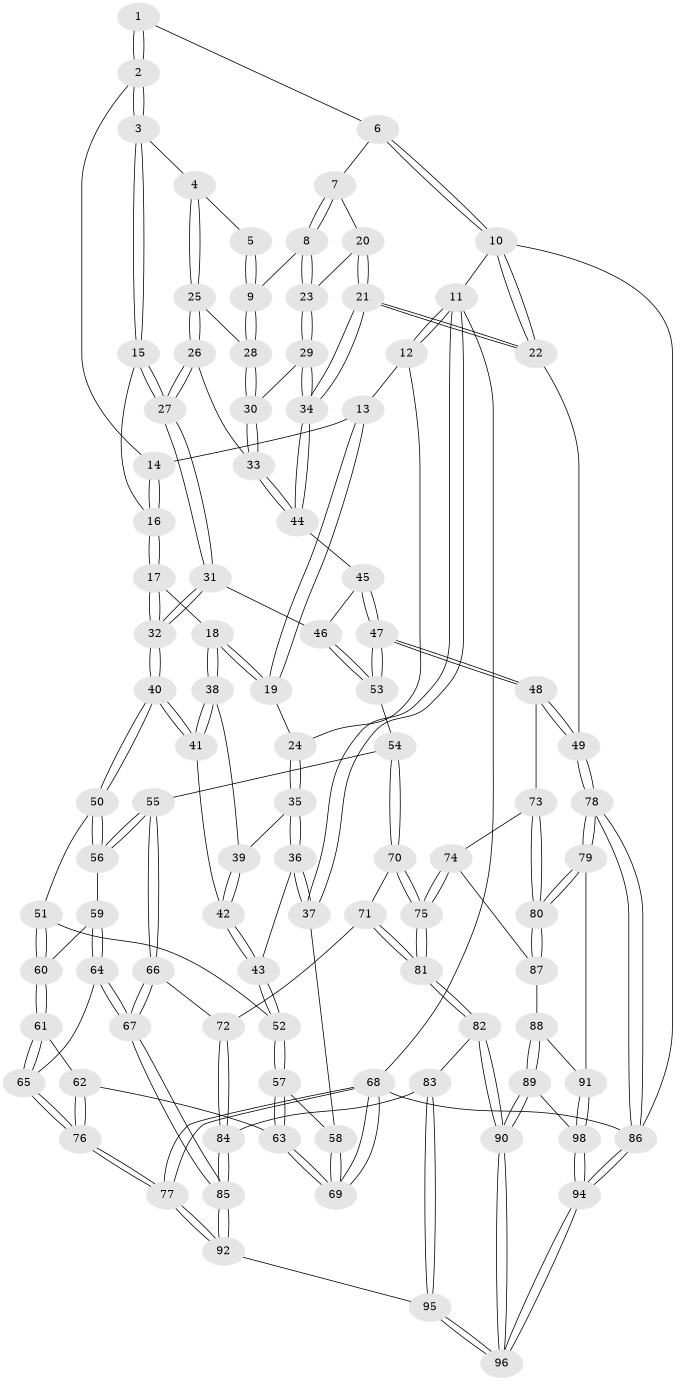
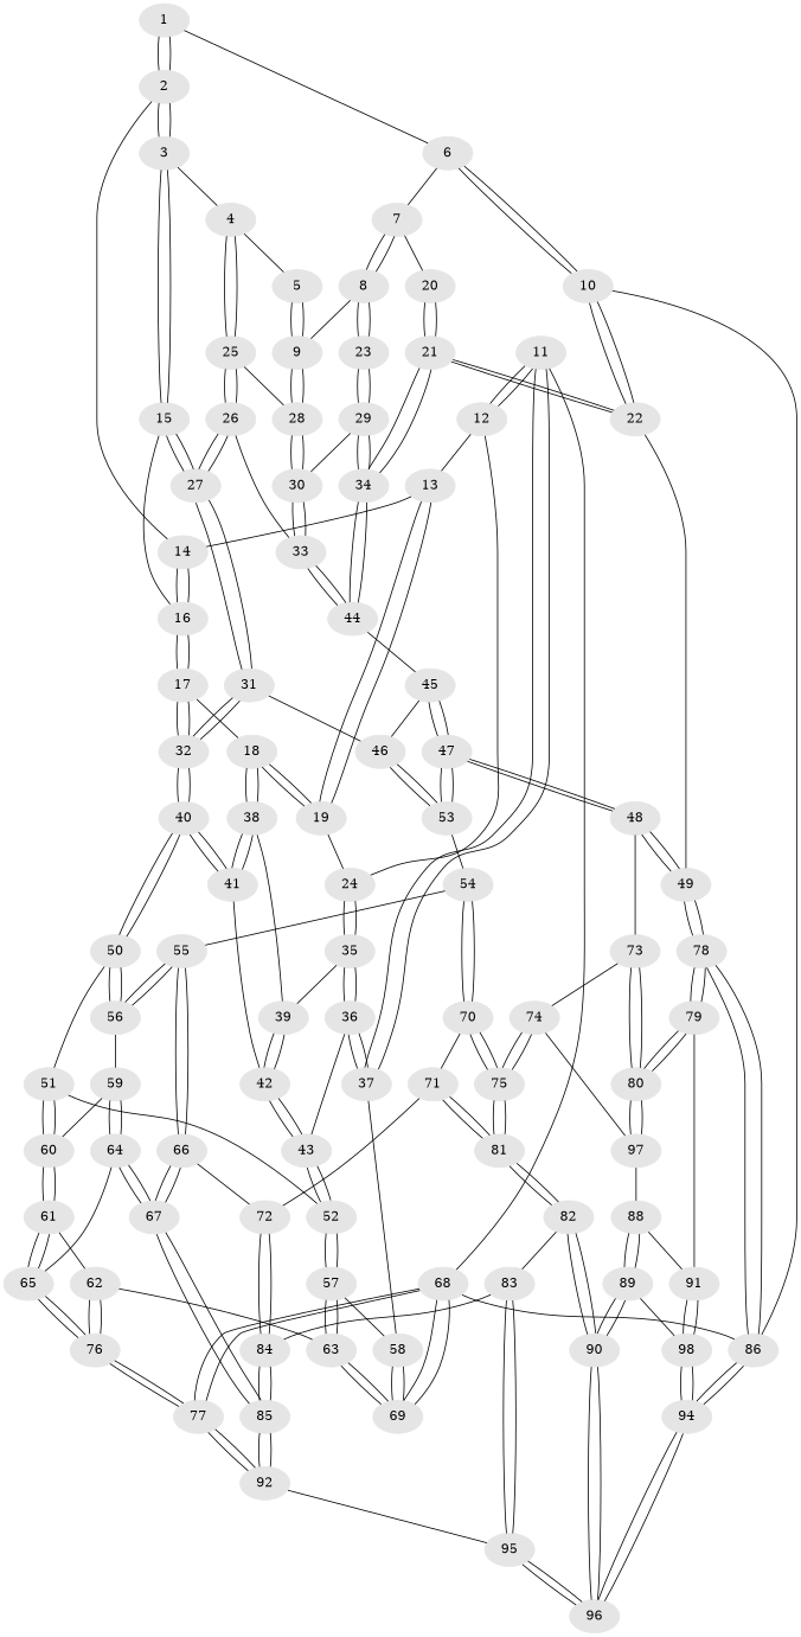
  graph {
    node [color=gray90 style=filled]
    1
    2
    6
    3
    14
    7
    10
    4
    15
    16
    5
    25
    27
    9
    28
    26
    8
    20
    11
    22
    86
    23
    21
    29
    30
    12
    37
    68
    49
    94
    13
    24
    58
    69
    77
    19
    35
    17
    31
    18
    32
    38
    40
    39
    41
    34
    44
    78
    36
    33
    46
    53
    50
    45
    43
    42
    52
    51
    56
    57
    47
    48
    54
    73
    74
    80
    79
    60
    59
    61
    63
    55
    70
    66
    71
    75
    67
    72
    64
    65
    62
    76
    85
    84
    92
    81
    82
-   87
+   87 [label=97]
    88
    95
    91
    n92 [label=98]
    83
    90
    96
    89
    1 -- 2
    1 -- 2
    1 -- 6
    2 -- 3
    2 -- 3
    2 -- 14
    6 -- 7
    6 -- 10
    6 -- 10
    3 -- 4
    3 -- 15
    3 -- 15
    14 -- 16
    14 -- 16
    7 -- 8
    7 -- 8
    7 -- 20
-   10 -- 11
    10 -- 22
    10 -- 22
    10 -- 86
    4 -- 5
    4 -- 25
    4 -- 25
    15 -- 16
    15 -- 27
    15 -- 27
    16 -- 17
    16 -- 17
    5 -- 9
    5 -- 9
    25 -- 28
    25 -- 26
    25 -- 26
    27 -- 31
    27 -- 31
    9 -- 28
    9 -- 28
    28 -- 30
    28 -- 30
    26 -- 27
    26 -- 27
    26 -- 33
    8 -- 9
    8 -- 23
    8 -- 23
-   20 -- 23
    20 -- 21
    20 -- 21
    11 -- 12
    11 -- 12
    11 -- 37
    11 -- 37
    11 -- 68
    22 -- 49
    86 -- 94
    86 -- 94
    23 -- 29
    23 -- 29
    21 -- 22
    21 -- 22
    21 -- 34
    21 -- 34
    29 -- 30
    29 -- 34
    29 -- 34
    30 -- 33
    30 -- 33
    12 -- 13
    12 -- 24
    37 -- 58
    68 -- 86
    68 -- 69
    68 -- 69
    68 -- 77
    68 -- 77
    49 -- 78
    49 -- 78
    94 -- 96
    94 -- 96
    13 -- 14
    13 -- 19
    13 -- 19
    24 -- 35
    24 -- 35
    58 -- 69
    58 -- 69
    77 -- 92
    77 -- 92
    19 -- 24
    35 -- 39
    35 -- 36
    35 -- 36
    17 -- 18
    17 -- 32
    17 -- 32
    31 -- 32
    31 -- 32
    31 -- 46
    18 -- 19
    18 -- 19
    18 -- 38
    18 -- 38
    32 -- 40
    32 -- 40
    38 -- 39
    38 -- 41
    38 -- 41
    40 -- 41
    40 -- 41
    40 -- 50
    40 -- 50
    39 -- 42
    39 -- 42
    41 -- 42
    34 -- 44
    34 -- 44
    44 -- 45
    78 -- 86
    78 -- 86
    78 -- 79
    78 -- 79
    36 -- 37
    36 -- 37
    36 -- 43
    33 -- 44
    33 -- 44
    46 -- 53
    46 -- 53
    53 -- 54
    50 -- 51
    50 -- 56
    50 -- 56
    45 -- 46
    45 -- 47
    45 -- 47
    43 -- 52
    43 -- 52
    42 -- 43
    42 -- 43
    52 -- 57
    52 -- 57
    51 -- 52
    51 -- 60
    51 -- 60
    56 -- 59
    57 -- 58
    57 -- 63
    57 -- 63
    47 -- 53
    47 -- 53
    47 -- 48
    47 -- 48
    48 -- 49
    48 -- 49
    48 -- 73
    54 -- 55
    54 -- 70
    54 -- 70
    73 -- 74
    73 -- 80
    73 -- 80
    74 -- 75
    74 -- 75
    74 -- 87
    80 -- 87
    80 -- 87
    79 -- 80
    79 -- 80
    79 -- 91
    60 -- 61
    60 -- 61
    59 -- 60
    59 -- 64
    59 -- 64
    61 -- 65
    61 -- 65
    61 -- 62
    63 -- 69
    63 -- 69
    55 -- 56
    55 -- 56
    55 -- 66
    55 -- 66
    70 -- 71
    70 -- 75
    70 -- 75
    66 -- 67
    66 -- 67
    66 -- 72
    71 -- 72
    71 -- 81
    71 -- 81
    75 -- 81
    75 -- 81
    67 -- 85
    67 -- 85
    72 -- 84
    72 -- 84
    64 -- 67
    64 -- 67
    64 -- 65
    65 -- 76
    65 -- 76
    62 -- 63
    62 -- 76
    62 -- 76
    76 -- 77
    76 -- 77
    85 -- 92
    85 -- 92
    84 -- 85
    84 -- 85
    92 -- 95
    81 -- 82
    81 -- 82
    82 -- 83
    82 -- 90
    82 -- 90
    87 -- 88
    88 -- 91
    88 -- 89
    88 -- 89
    95 -- 96
    95 -- 96
    91 -- n92
    91 -- n92
    n92 -- 94
    n92 -- 94
    83 -- 84
    83 -- 95
    83 -- 95
    90 -- 96
    90 -- 96
    89 -- n92
    89 -- 90
    89 -- 90
  }
